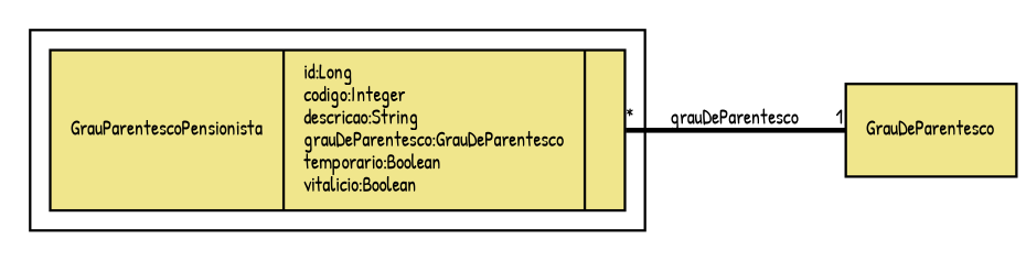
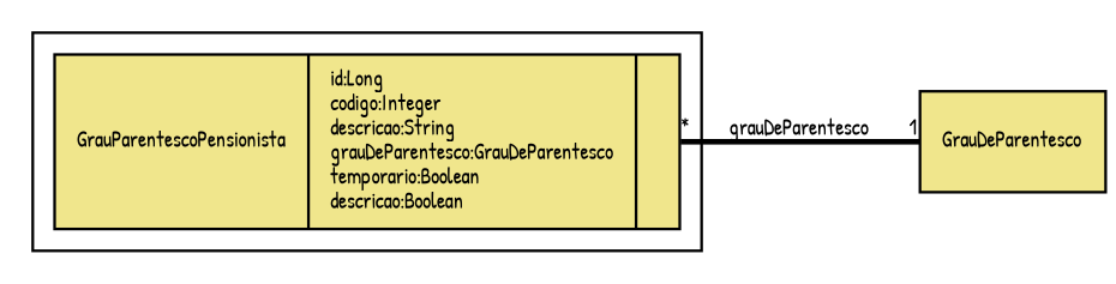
  digraph {
    fontname="Patrick Hand"
    fontsize=8
    rankdir=LR
    node [fontname="Patrick Hand" fontsize=8 shape=record style=filled fillcolor=khaki]
-   n1 [label="{GrauParentescoPensionista|id:Long\lcodigo:Integer\ldescricao:String\lgrauDeParentesco:GrauDeParentesco\ltemporario:Boolean\lvitalicio:Boolean\l|\l}"]
+   n1 [label="{GrauParentescoPensionista|id:Long\lcodigo:Integer\ldescricao:String\lgrauDeParentesco:GrauDeParentesco\ltemporario:Boolean\ldescricao:Boolean\l|\l}"]
    GrauDeParentesco
    subgraph cluster_1 {
      n1
    }
    n1 -> GrauDeParentesco [arrowhead=none fontname="Patrick Hand" fontsize=8 headlabel=1 label=grauDeParentesco taillabel="*" style=bold]
  }
